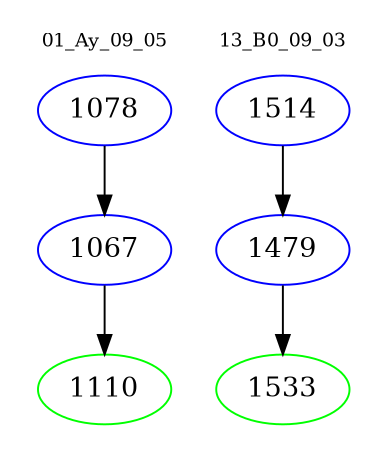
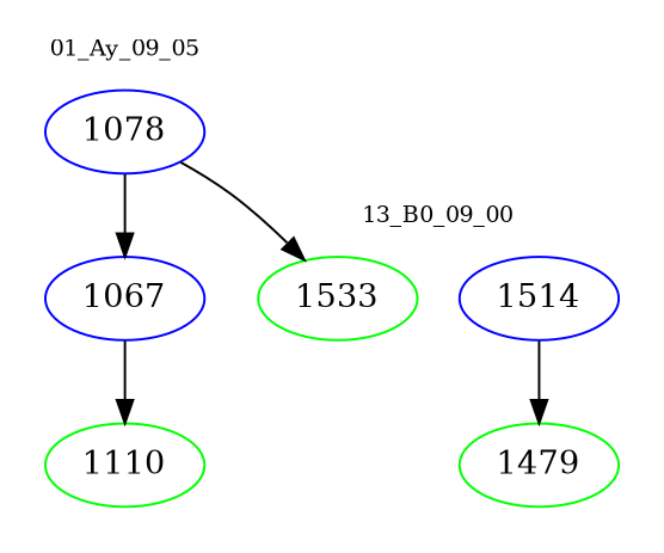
  digraph {
    node [color=blue]
    edge [color=black]
    n1 [label=1078]
    n2 [label=1067]
    n3 [color=green label=1110]
    n4 [label=1514]
-   n5 [label=1479]
+   n5 [color=green label=1479]
    n6 [color=green label=1533]
    subgraph cluster_1 {
      color=white
      fontsize=10
      label="01_Ay_09_05"
      n1
      n2
      n3
    }
    subgraph cluster_2 {
      color=white
      fontsize=10
-     label="13_B0_09_03"
+     label="13_B0_09_00"
      n4
      n5
      n6
    }
    n1 -> n2
    n2 -> n3
    n4 -> n5
-   n5 -> n6
+   n1 -> n6
  }
